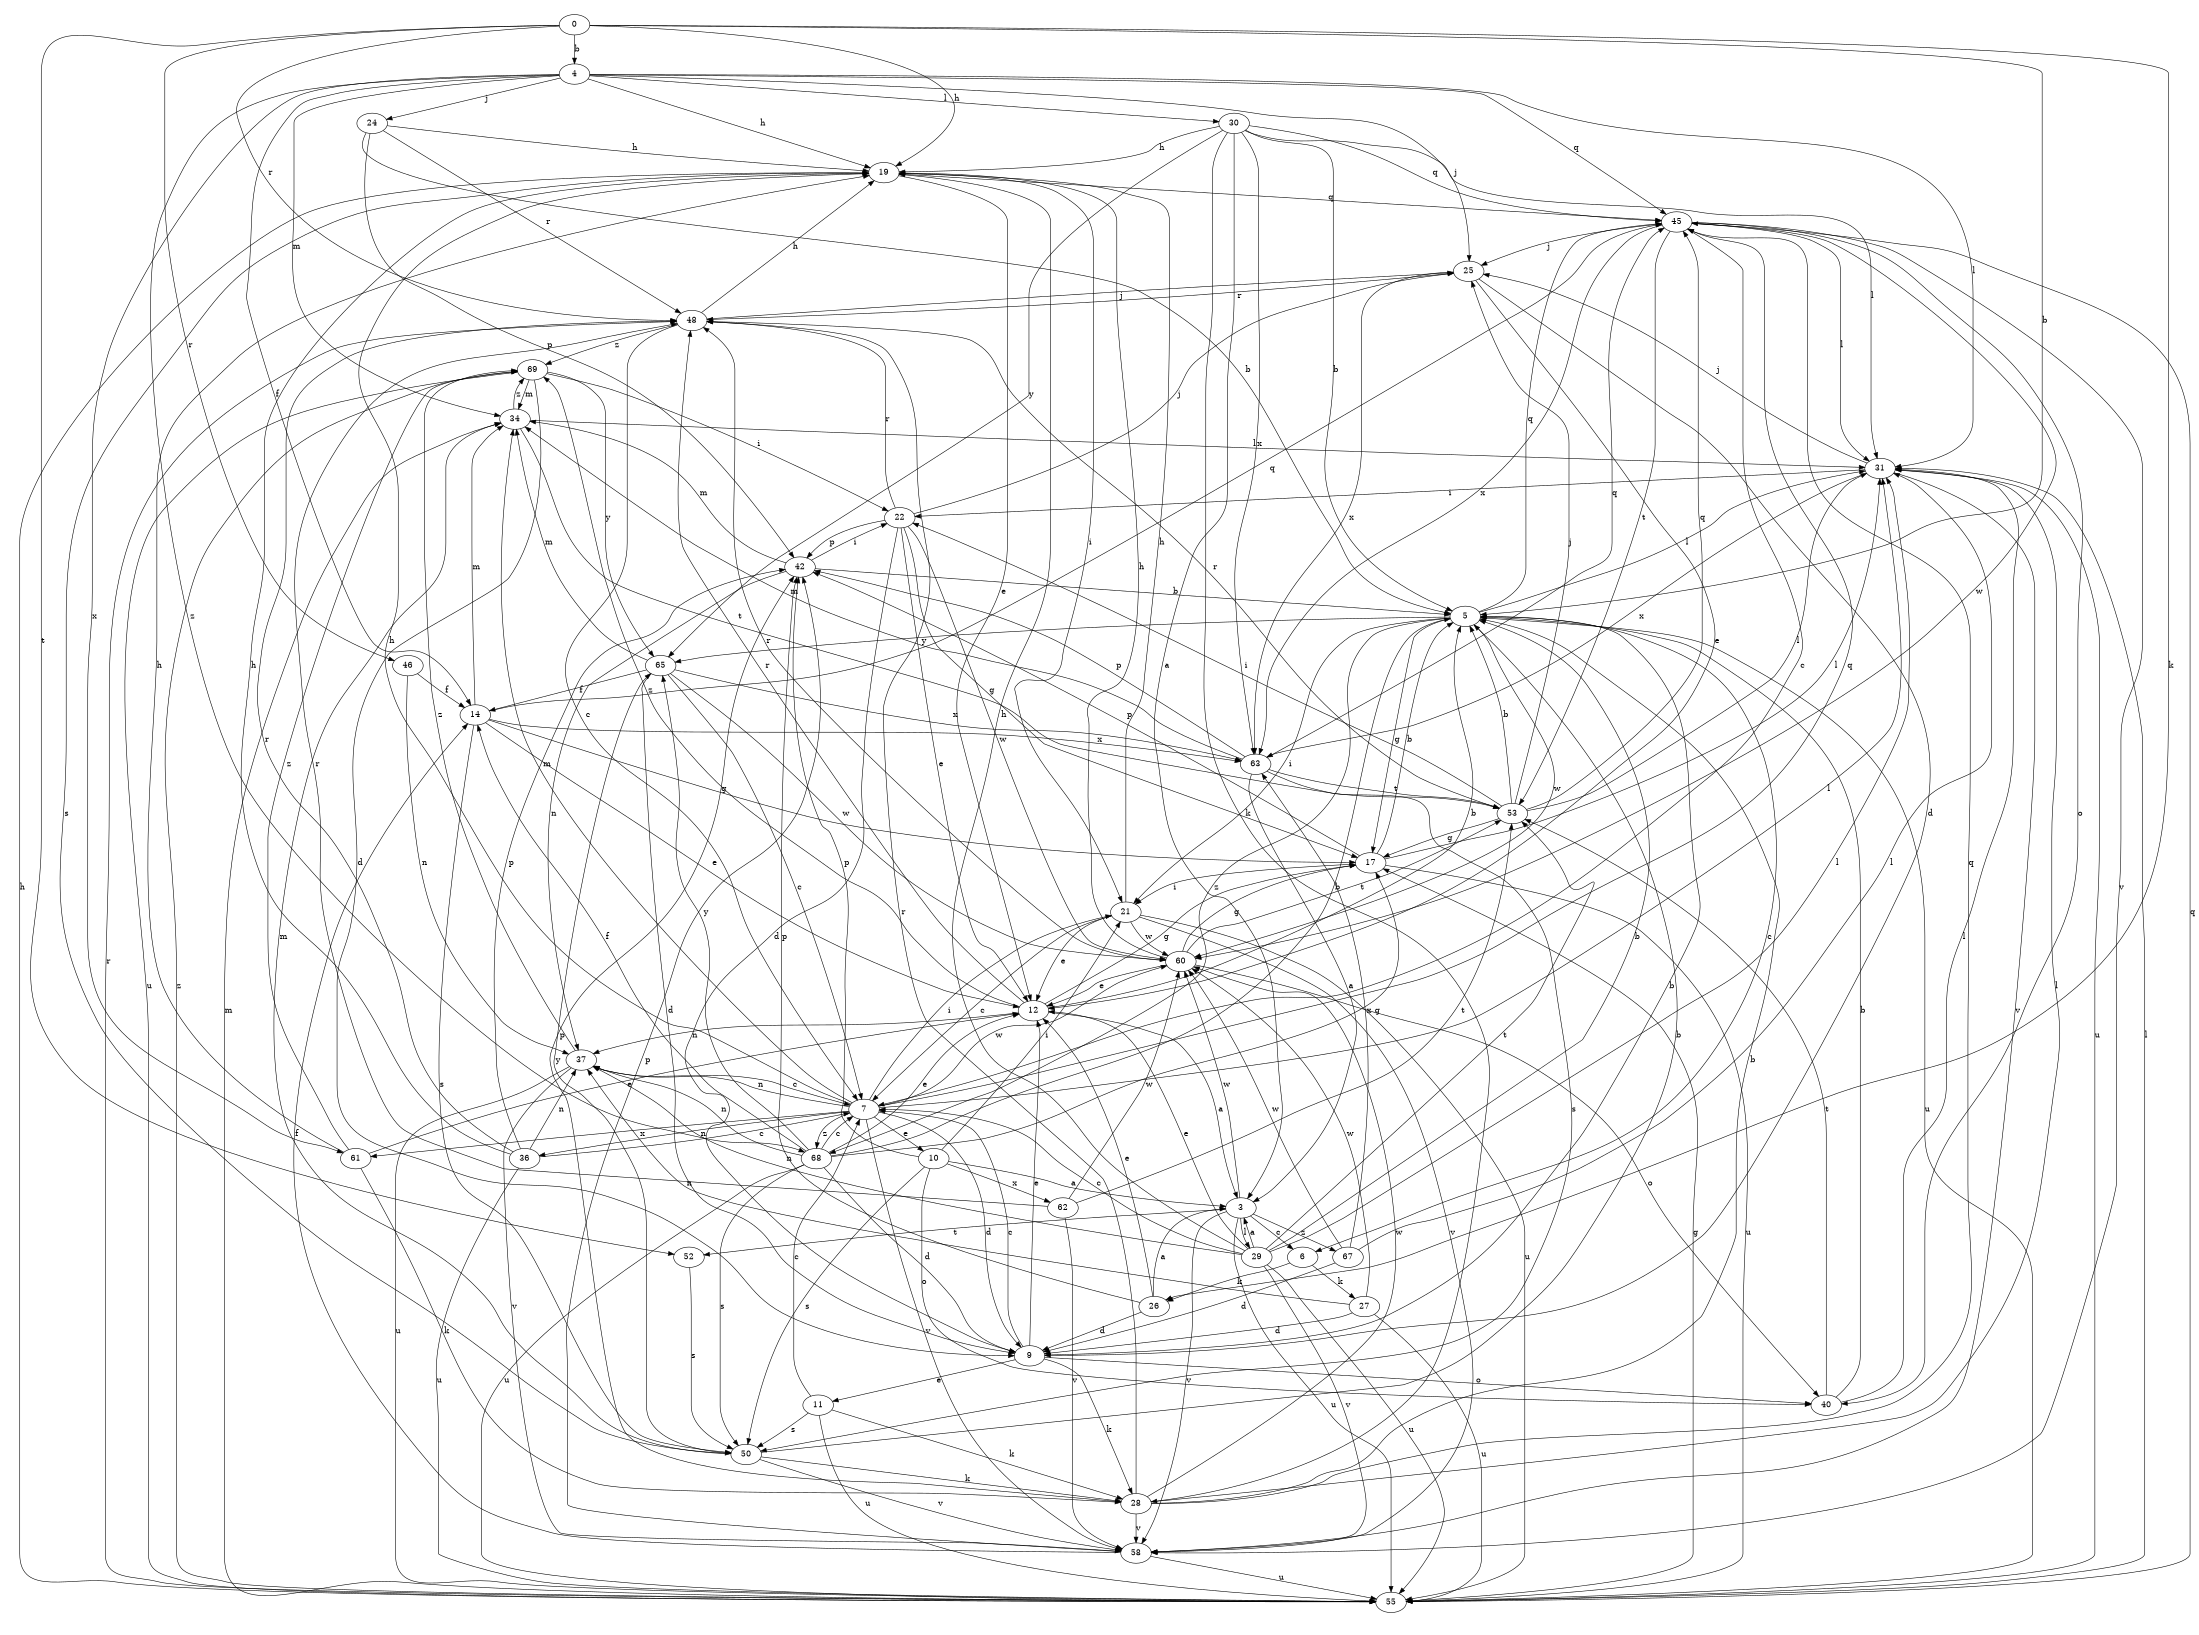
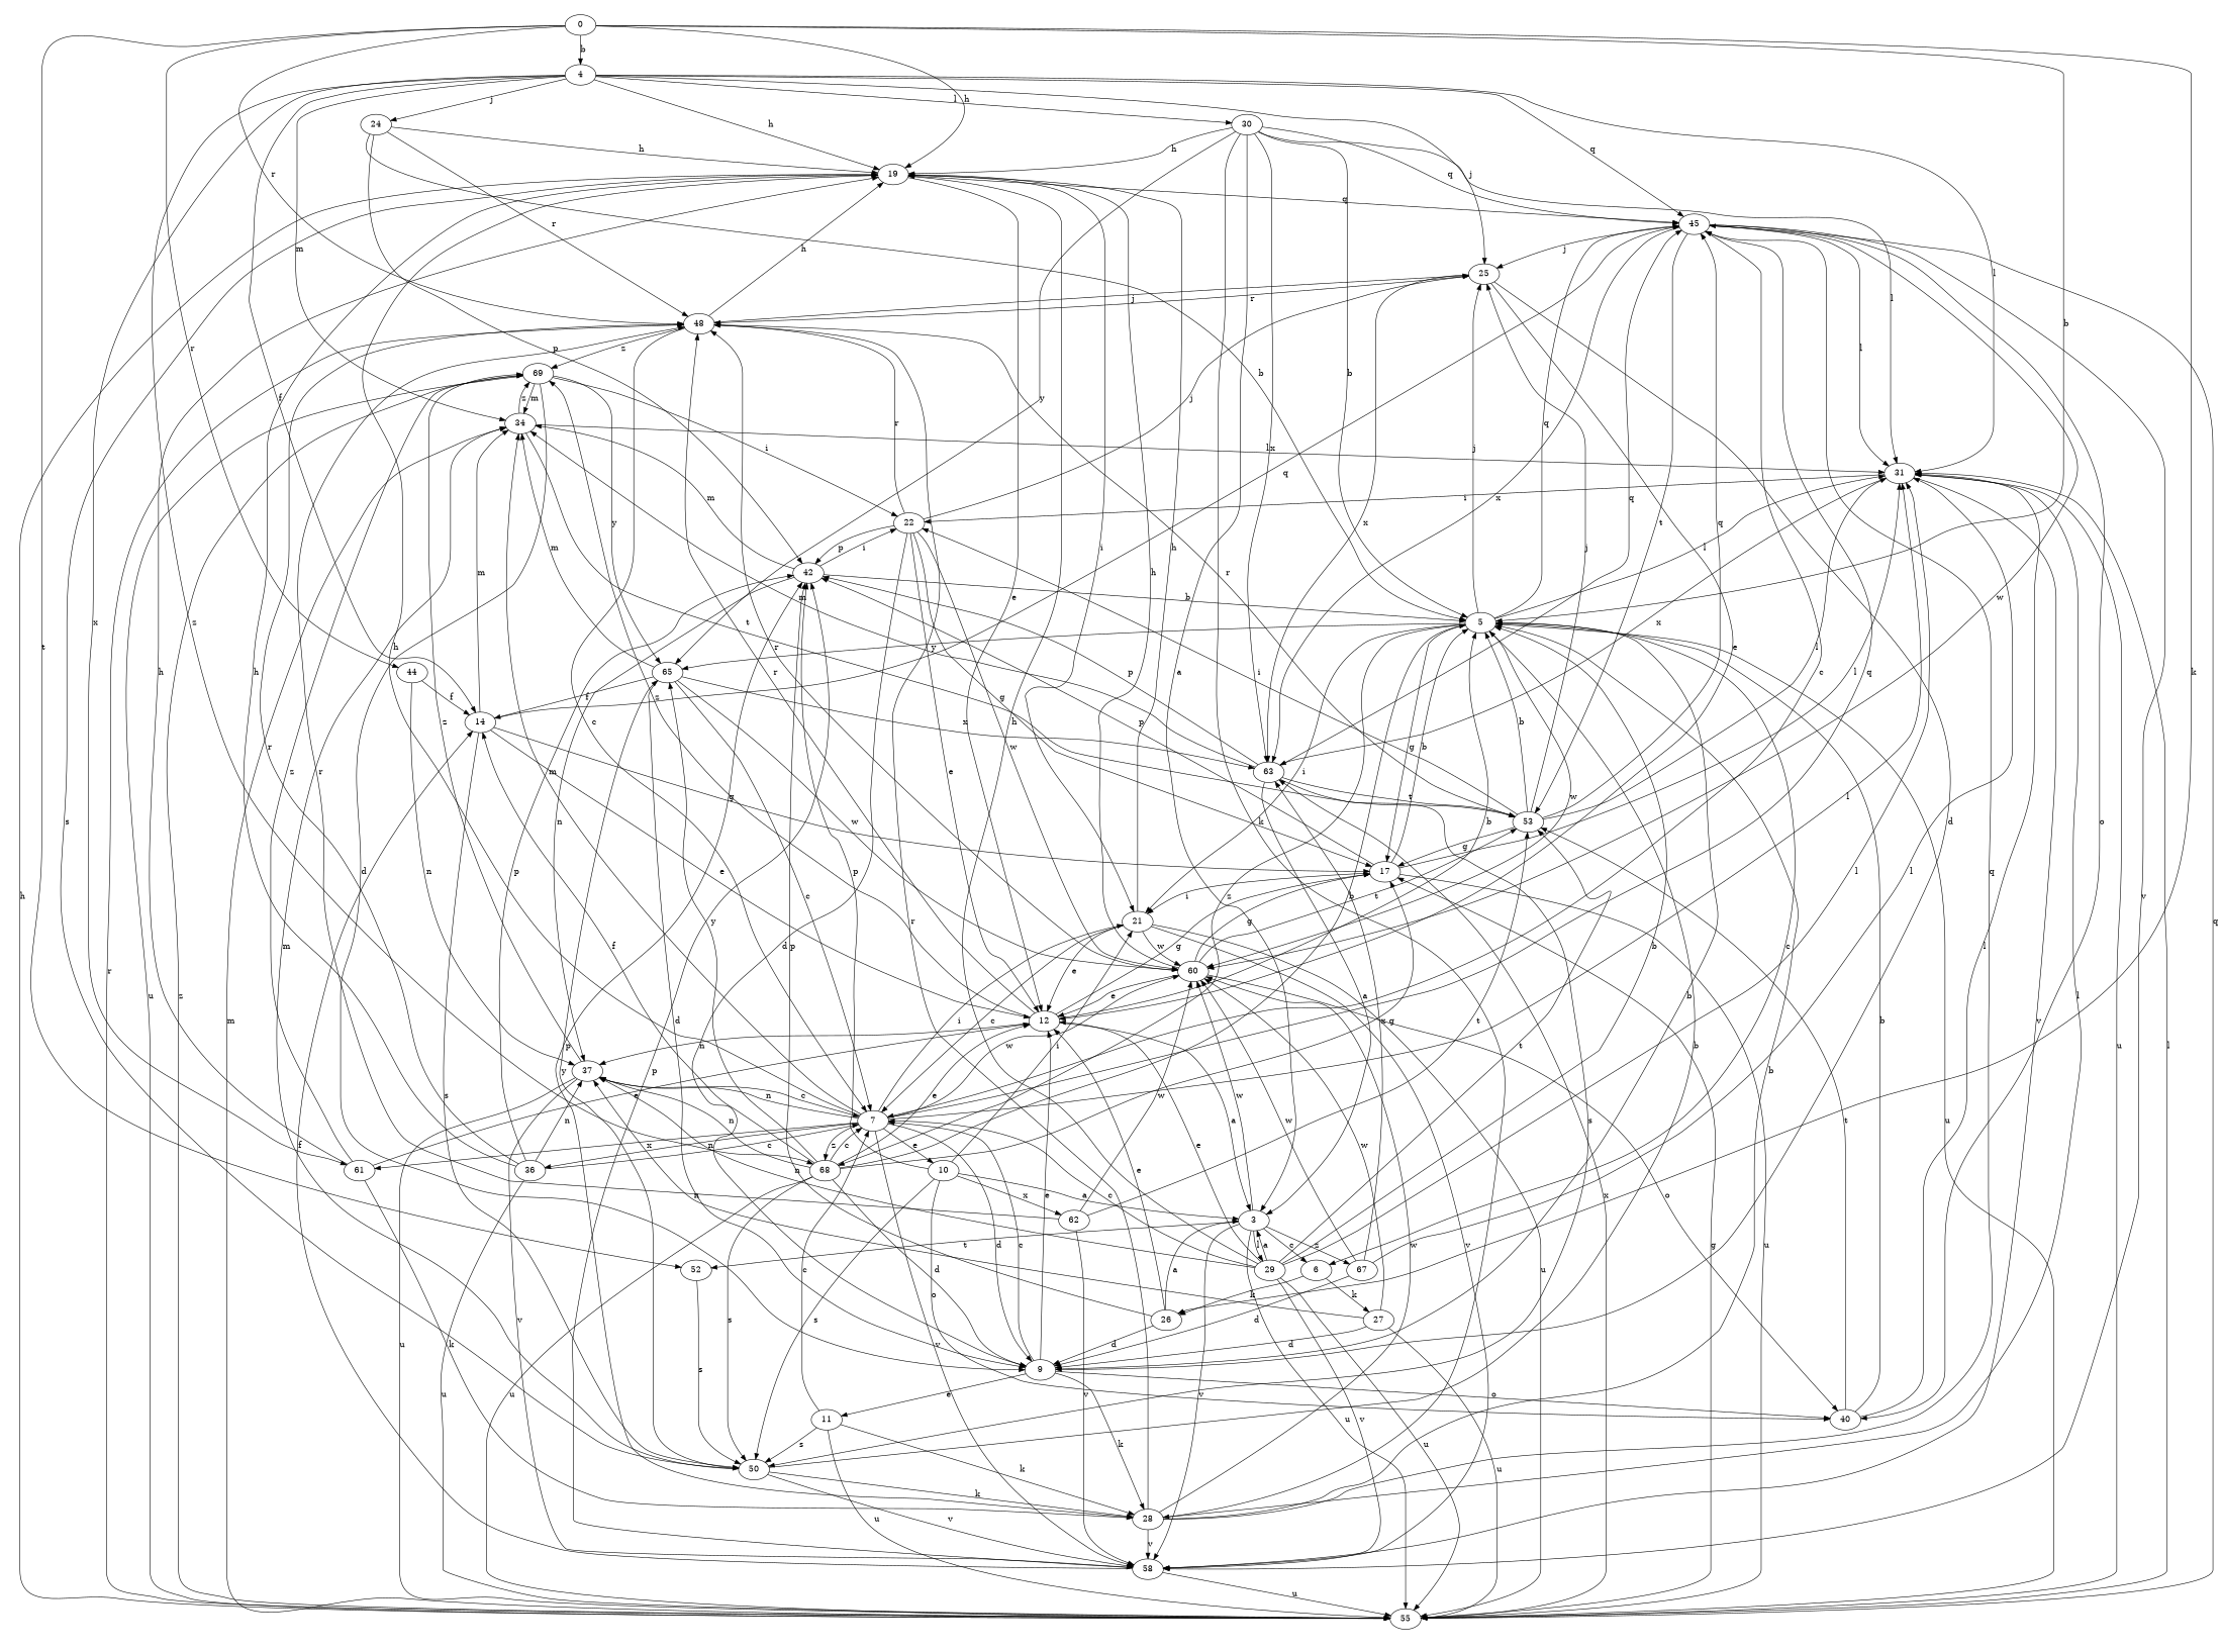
  strict digraph {
    0
    4
    5
    19
    26
-   46
+   46 [label=44]
    48
    52
    14
    24
    25
    30
    31
    34
    45
    61
    68
    6
    55
    60
    17
    21
    65
    12
    50
    3
    9
    42
    37
    7
    69
    29
    58
    67
    27
    53
    63
    40
    28
    22
    10
    36
    11
    62
    0 -> 4 [label=b]
    0 -> 5 [label=b]
    0 -> 19 [label=h]
    0 -> 26 [label=k]
    0 -> 46 [label=r]
    0 -> 48 [label=r]
    0 -> 52 [label=t]
    4 -> 19 [label=h]
    4 -> 14 [label=f]
    4 -> 24 [label=j]
    4 -> 25 [label=j]
    4 -> 30 [label=l]
    4 -> 31 [label=l]
    4 -> 34 [label=m]
    4 -> 45 [label=q]
    4 -> 61 [label=x]
    4 -> 68 [label=z]
-   31 -> 25 [label=j]
+   5 -> 25 [label=j]
    5 -> 31 [label=l]
    5 -> 45 [label=q]
    5 -> 68 [label=z]
    5 -> 6 [label=c]
    5 -> 55 [label=u]
    5 -> 60 [label=w]
    5 -> 17 [label=g]
    5 -> 21 [label=i]
    5 -> 65 [label=y]
    19 -> 45 [label=q]
    19 -> 21 [label=i]
    19 -> 12 [label=e]
    19 -> 50 [label=s]
    26 -> 12 [label=e]
    26 -> 3 [label=a]
    26 -> 9 [label=d]
    26 -> 42 [label=p]
    46 -> 14 [label=f]
    46 -> 37 [label=n]
    48 -> 19 [label=h]
    48 -> 25 [label=j]
    48 -> 7 [label=c]
    48 -> 69 [label=z]
    52 -> 50 [label=s]
    14 -> 34 [label=m]
    14 -> 45 [label=q]
    14 -> 17 [label=g]
    14 -> 12 [label=e]
    14 -> 50 [label=s]
    24 -> 5 [label=b]
    24 -> 19 [label=h]
    24 -> 48 [label=r]
    24 -> 42 [label=p]
    25 -> 48 [label=r]
    25 -> 12 [label=e]
    25 -> 9 [label=d]
    25 -> 63 [label=x]
    30 -> 5 [label=b]
    30 -> 19 [label=h]
    30 -> 31 [label=l]
    30 -> 45 [label=q]
    30 -> 65 [label=y]
    30 -> 3 [label=a]
    30 -> 63 [label=x]
    30 -> 28 [label=k]
    31 -> 55 [label=u]
    31 -> 58 [label=v]
    31 -> 63 [label=x]
    31 -> 22 [label=i]
    34 -> 31 [label=l]
    34 -> 69 [label=z]
    34 -> 53 [label=t]
    45 -> 25 [label=j]
    45 -> 31 [label=l]
    45 -> 60 [label=w]
    45 -> 7 [label=c]
    45 -> 58 [label=v]
    45 -> 53 [label=t]
    45 -> 63 [label=x]
    45 -> 40 [label=o]
    61 -> 19 [label=h]
    61 -> 12 [label=e]
    61 -> 69 [label=z]
    61 -> 28 [label=k]
    68 -> 5 [label=b]
    68 -> 14 [label=f]
    68 -> 55 [label=u]
    68 -> 17 [label=g]
    68 -> 65 [label=y]
    68 -> 12 [label=e]
    68 -> 50 [label=s]
    68 -> 9 [label=d]
    68 -> 37 [label=n]
    68 -> 7 [label=c]
    6 -> 26 [label=k]
    6 -> 27 [label=k]
    55 -> 19 [label=h]
    55 -> 48 [label=r]
    55 -> 31 [label=l]
    55 -> 34 [label=m]
    55 -> 45 [label=q]
    55 -> 17 [label=g]
    55 -> 69 [label=z]
-   14 -> 63 [label=x]
+   55 -> 63 [label=x]
    60 -> 19 [label=h]
    60 -> 48 [label=r]
    60 -> 17 [label=g]
    60 -> 12 [label=e]
    60 -> 53 [label=t]
    60 -> 40 [label=o]
    17 -> 5 [label=b]
    17 -> 31 [label=l]
    17 -> 55 [label=u]
    17 -> 21 [label=i]
    17 -> 42 [label=p]
    21 -> 19 [label=h]
    21 -> 55 [label=u]
    21 -> 60 [label=w]
    21 -> 12 [label=e]
    21 -> 7 [label=c]
    21 -> 58 [label=v]
    65 -> 14 [label=f]
    65 -> 34 [label=m]
    65 -> 60 [label=w]
    65 -> 9 [label=d]
    65 -> 7 [label=c]
    65 -> 63 [label=x]
    12 -> 5 [label=b]
    12 -> 48 [label=r]
    12 -> 17 [label=g]
    12 -> 3 [label=a]
    12 -> 37 [label=n]
    12 -> 69 [label=z]
    50 -> 5 [label=b]
    50 -> 34 [label=m]
    50 -> 65 [label=y]
    50 -> 58 [label=v]
    50 -> 28 [label=k]
    3 -> 52 [label=t]
    3 -> 6 [label=c]
    3 -> 55 [label=u]
    3 -> 60 [label=w]
    3 -> 29 [label=l]
    3 -> 58 [label=v]
    3 -> 67 [label=z]
    9 -> 5 [label=b]
    9 -> 12 [label=e]
    9 -> 7 [label=c]
    9 -> 40 [label=o]
    9 -> 28 [label=k]
    9 -> 11 [label=e]
    42 -> 5 [label=b]
    42 -> 34 [label=m]
    42 -> 37 [label=n]
    42 -> 22 [label=i]
    37 -> 55 [label=u]
    37 -> 7 [label=c]
    37 -> 69 [label=z]
    37 -> 58 [label=v]
    7 -> 19 [label=h]
    7 -> 31 [label=l]
    7 -> 34 [label=m]
    7 -> 45 [label=q]
    7 -> 61 [label=x]
    7 -> 68 [label=z]
    7 -> 60 [label=w]
    7 -> 21 [label=i]
    7 -> 9 [label=d]
    7 -> 37 [label=n]
    7 -> 58 [label=v]
    7 -> 10 [label=e]
    7 -> 36 [label=n]
    69 -> 34 [label=m]
    69 -> 55 [label=u]
    69 -> 65 [label=y]
    69 -> 9 [label=d]
    69 -> 22 [label=i]
    29 -> 5 [label=b]
    29 -> 19 [label=h]
    29 -> 31 [label=l]
    29 -> 55 [label=u]
    29 -> 12 [label=e]
    29 -> 3 [label=a]
    29 -> 37 [label=n]
    29 -> 7 [label=c]
    29 -> 58 [label=v]
    29 -> 53 [label=t]
    58 -> 14 [label=f]
    58 -> 55 [label=u]
    58 -> 42 [label=p]
    67 -> 31 [label=l]
    67 -> 60 [label=w]
    67 -> 9 [label=d]
    67 -> 63 [label=x]
    27 -> 55 [label=u]
    27 -> 60 [label=w]
    27 -> 9 [label=d]
    27 -> 37 [label=n]
    53 -> 5 [label=b]
    53 -> 48 [label=r]
    53 -> 25 [label=j]
    53 -> 31 [label=l]
    53 -> 45 [label=q]
    53 -> 17 [label=g]
    53 -> 22 [label=i]
    63 -> 34 [label=m]
    63 -> 45 [label=q]
    63 -> 50 [label=s]
    63 -> 3 [label=a]
    63 -> 42 [label=p]
    63 -> 53 [label=t]
    40 -> 5 [label=b]
    40 -> 31 [label=l]
    40 -> 53 [label=t]
    28 -> 5 [label=b]
    28 -> 48 [label=r]
    28 -> 31 [label=l]
    28 -> 45 [label=q]
    28 -> 60 [label=w]
    28 -> 42 [label=p]
    28 -> 58 [label=v]
    22 -> 48 [label=r]
    22 -> 25 [label=j]
    22 -> 60 [label=w]
    22 -> 17 [label=g]
    22 -> 12 [label=e]
    22 -> 9 [label=d]
    22 -> 42 [label=p]
    10 -> 21 [label=i]
    10 -> 50 [label=s]
    10 -> 3 [label=a]
    10 -> 42 [label=p]
    10 -> 40 [label=o]
    10 -> 62 [label=x]
    36 -> 19 [label=h]
    36 -> 48 [label=r]
    36 -> 55 [label=u]
    36 -> 42 [label=p]
    36 -> 37 [label=n]
    36 -> 7 [label=c]
    11 -> 55 [label=u]
    11 -> 50 [label=s]
    11 -> 7 [label=c]
    11 -> 28 [label=k]
    62 -> 48 [label=r]
    62 -> 60 [label=w]
    62 -> 58 [label=v]
    62 -> 53 [label=t]
  }
